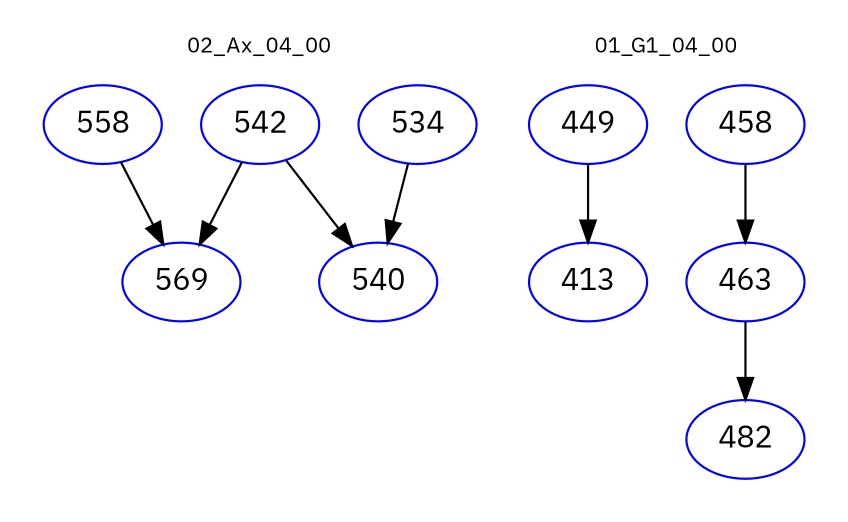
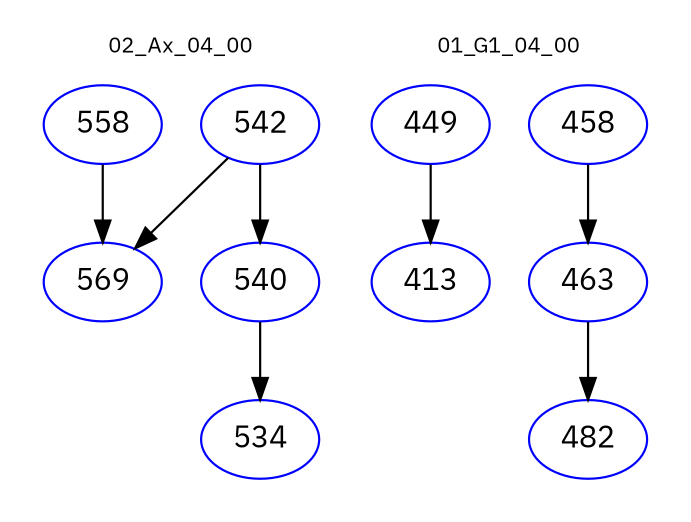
  digraph {
    fontname="IBM Plex Sans"
    node [color=blue fontname="IBM Plex Sans"]
    edge [color=black fontname="IBM Plex Sans"]
    n1 [label=542]
    n2 [label=540]
    n3 [label=569]
    n4 [label=534]
    n5 [label=558]
    n6 [label=458]
    n7 [label=449]
    n8 [label=463]
    n9 [label=413]
    n10 [label=482]
    subgraph cluster_1 {
      color=white
      fontsize=10
      label="02_Ax_04_00"
      n1
      n2
      n3
      n4
      n5
    }
    subgraph cluster_2 {
      color=white
      fontsize=10
      label="01_G1_04_00"
      n6
      n7
      n8
      n9
      n10
    }
    n1 -> n2
    n1 -> n3
-   n4 -> n2
+   n2 -> n4
    n5 -> n3
    n6 -> n8
    n7 -> n9
    n8 -> n10
  }
